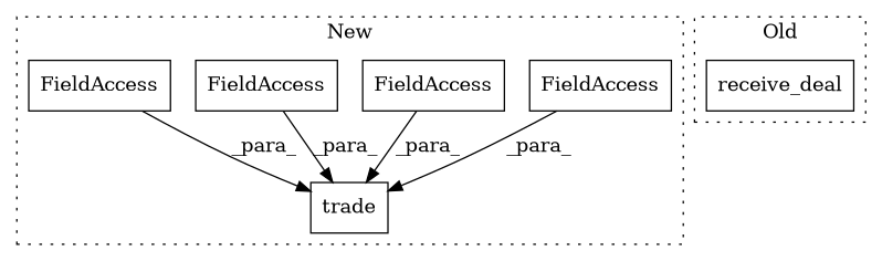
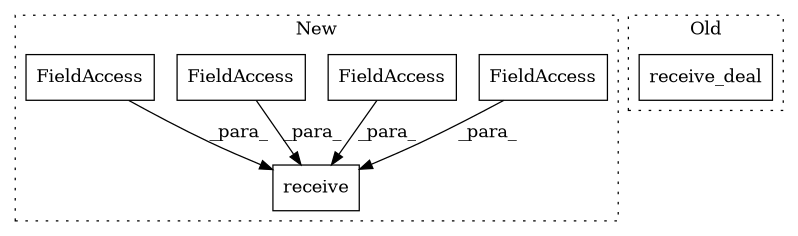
  digraph {
    node [a=22 l=3 shape=box]
-   n1 [a=32 l="6,1" label=trade s="3080,3146"]
+   n1 [a=32 l="6,1" label=receive s="3080,3146"]
    n2 [label=FieldAccess s=3086]
    n3 [label=FieldAccess s=3115]
    n4 [label=FieldAccess s=3132]
    n5 [label=FieldAccess s=3099]
    n6 [a=32 l="13,1" label=receive_deal s="2607,2672"]
    subgraph cluster_1 {
      label=New
      style=dotted
      n1
      n2
      n3
      n4
      n5
    }
    subgraph cluster_2 {
      label=Old
      style=dotted
      n6
    }
    n2 -> n1 [label=_para_]
    n3 -> n1 [label=_para_]
    n4 -> n1 [label=_para_]
    n5 -> n1 [label=_para_]
  }
